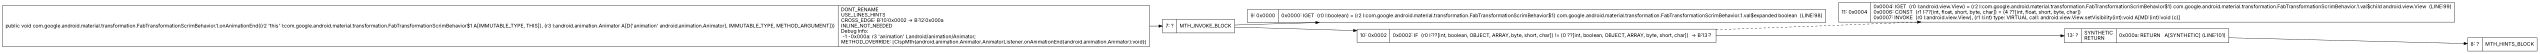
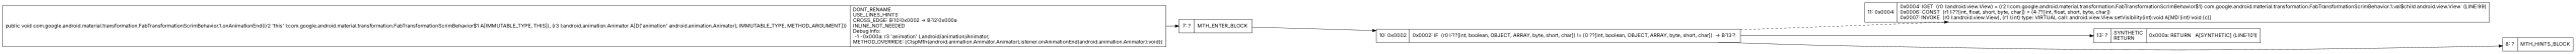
  digraph {
    fontname=Inter
    rankdir=LR
    node [fontname=Inter shape=record]
    edge [fontname=Inter]
-   n1 [label="{7\:\ ?|MTH_INVOKE_BLOCK\l}"]
-   n2 [label="{9\:\ 0x0000|0x0000: IGET  (r0 I:boolean) = (r2 I:com.google.android.material.transformation.FabTransformationScrimBehavior$1) com.google.android.material.transformation.FabTransformationScrimBehavior.1.val$expanded boolean  (LINE:98)\l}"]
+   n1 [label="{7\:\ ?|MTH_ENTER_BLOCK\l}"]
    n3 [label="{10\:\ 0x0002|0x0002: IF  (r0 I:??[int, boolean, OBJECT, ARRAY, byte, short, char]) != (0 ??[int, boolean, OBJECT, ARRAY, byte, short, char])  \-\> B:13:? \l}"]
    n4 [label="{11\:\ 0x0004|0x0004: IGET  (r0 I:android.view.View) = (r2 I:com.google.android.material.transformation.FabTransformationScrimBehavior$1) com.google.android.material.transformation.FabTransformationScrimBehavior.1.val$child android.view.View  (LINE:99)\l0x0006: CONST  (r1 I:??[int, float, short, byte, char]) = (4 ??[int, float, short, byte, char]) \l0x0007: INVOKE  (r0 I:android.view.View), (r1 I:int) type: VIRTUAL call: android.view.View.setVisibility(int):void A[MD:(int):void (c)]\l}"]
    n5 [label="{13\:\ ?|SYNTHETIC\lRETURN\l|0x000a: RETURN   A[SYNTHETIC] (LINE:101)\l}"]
    n6 [label="{8\:\ ?|MTH_HINTS_BLOCK\l}"]
    n7 [label="{public void com.google.android.material.transformation.FabTransformationScrimBehavior.1.onAnimationEnd((r2 'this' I:com.google.android.material.transformation.FabTransformationScrimBehavior$1 A[IMMUTABLE_TYPE, THIS]), (r3 I:android.animation.Animator A[D('animation' android.animation.Animator), IMMUTABLE_TYPE, METHOD_ARGUMENT]))  | DONT_RENAME\lUSE_LINES_HINTS\lCROSS_EDGE: B:10:0x0002 \-\> B:12:0x000a\lINLINE_NOT_NEEDED\lDebug Info:\l  \-1 \-0x000a: r3 'animation' Landroid\/animation\/Animator;\lMETHOD_OVERRIDE: [ClspMth\{android.animation.Animator.AnimatorListener.onAnimationEnd(android.animation.Animator):void\}]\l}"]
-   n1 -> n2
    n1 -> n3
    n3 -> n4 [style=dashed]
    n3 -> n5
-   n5 -> n6
+   n3 -> n6
    n7 -> n1
  }
